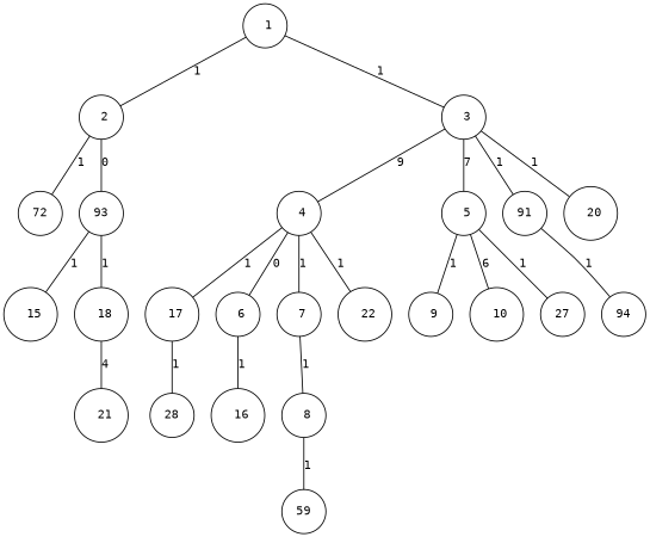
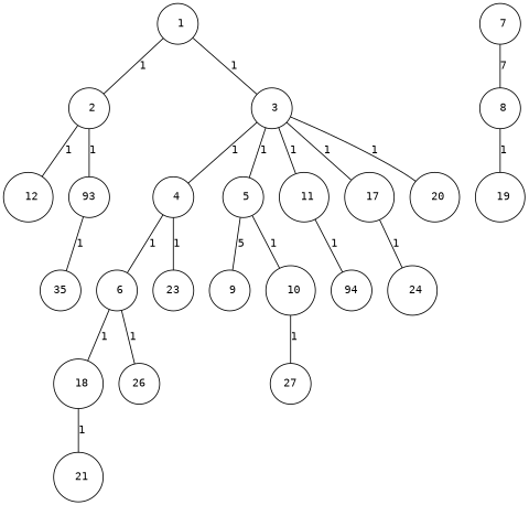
  graph {
    fixedsize="true;"
    fontname="DejaVu Sans Mono"
    node [color=black fontname="DejaVu Sans Mono" fontsize=12 hight=.12 shape=circle]
    edge [fontname="DejaVu Sans Mono" fontsize=12]
    n1 [label=" 1" width=.12]
    n2 [label=" 2" width=.12]
    n3 [label=" 3" width=.12]
-   n4 [label=72 width=.12]
+   n4 [label=" 12" width=.12]
    n5 [label=93 width=.12]
    n6 [label=" 4" width=.12]
    n7 [label=" 5" width=.12]
-   n8 [label=91 width=.12]
+   n8 [label=" 11" width=.12]
    n9 [label=" 17" width=.12]
    n10 [label=" 20" width=.12]
-   n11 [label=" 15" width=.12]
+   n11 [label=35 width=.12]
    n12 [label=" 18" width=.12]
    n13 [label=" 6" width=.12]
    n14 [label=" 7" width=.12]
-   n15 [label=" 22" width=.12]
+   n15 [label=23 width=.12]
    n16 [label=" 9" width=.12]
    n17 [label=" 10" width=.12]
    n18 [label=94 width=.12]
-   n19 [label=28 width=.12]
-   n20 [label=" 16" width=.12]
+   n19 [label=" 24" width=.12]
+   n20 [label=26 width=.12]
    n21 [label=" 8" width=.12]
    n22 [label=27 width=.12]
-   n23 [label=59 width=.12]
+   n23 [label=" 19" width=.12]
    n24 [label=" 21" width=.12]
    n1 -- n2 [label=1]
    n1 -- n3 [label=1]
    n2 -- n4 [label=1]
-   n2 -- n5 [label=0]
-   n3 -- n6 [label=9]
-   n3 -- n7 [label=7]
+   n2 -- n5 [label=1]
+   n3 -- n6 [label=1]
+   n3 -- n7 [label=1]
    n3 -- n8 [label=1]
-   n6 -- n9 [label=1]
+   n3 -- n9 [label=1]
    n3 -- n10 [label=1]
    n5 -- n11 [label=1]
-   n5 -- n12 [label=1]
-   n6 -- n13 [label=0]
-   n6 -- n14 [label=1]
+   n13 -- n12 [label=1]
+   n6 -- n13 [label=1]
    n6 -- n15 [label=1]
-   n7 -- n16 [label=1]
-   n7 -- n17 [label=6]
+   n7 -- n16 [label=5]
+   n7 -- n17 [label=1]
    n8 -- n18 [label=1]
    n9 -- n19 [label=1]
-   n12 -- n24 [label=4]
+   n12 -- n24 [label=1]
    n13 -- n20 [label=1]
-   n14 -- n21 [label=1]
-   n7 -- n22 [label=1]
+   n14 -- n21 [label=7]
+   n17 -- n22 [label=1]
    n21 -- n23 [label=1]
  }
